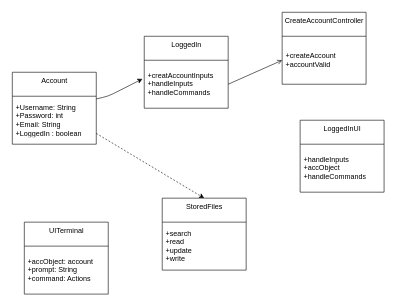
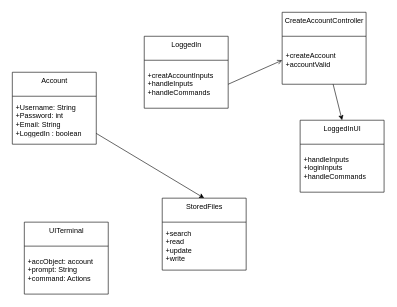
  <mxCell id="0" />
  <mxCell id="1" parent="0" />
- <mxCell id="2" value="" style="edgeStyle=none;html=1;entryX=-0.021;entryY=0.388;entryDx=0;entryDy=0;entryPerimeter=0;" parent="1" source="4" target="12" edge="1"><mxGeometry relative="1" as="geometry"><Array as="points"><mxPoint x="180" y="160" /></Array></mxGeometry></mxCell>
- <mxCell id="3" style="edgeStyle=none;html=1;entryX=0.5;entryY=0;entryDx=0;entryDy=0;dashed=1;" parent="1" source="4" target="13" edge="1"><mxGeometry relative="1" as="geometry" /></mxCell>
+ <mxCell id="3" style="edgeStyle=none;html=1;entryX=0.5;entryY=0;entryDx=0;entryDy=0;" parent="1" source="4" target="13" edge="1"><mxGeometry relative="1" as="geometry" /></mxCell>
  <mxCell id="4" value="Account" style="swimlane;fontStyle=0;align=center;verticalAlign=top;childLayout=stackLayout;horizontal=1;startSize=40;horizontalStack=0;resizeParent=1;resizeParentMax=0;resizeLast=0;collapsible=0;marginBottom=0;html=1;" parent="1" vertex="1"><mxGeometry x="20" y="120" width="140" height="120" as="geometry" /></mxCell>
  <mxCell id="5" value="+Username: String&lt;br&gt;+Password: int&lt;br&gt;+Email: String&lt;br&gt;+LoggedIn : boolean" style="text;html=1;strokeColor=none;fillColor=none;align=left;verticalAlign=middle;spacingLeft=4;spacingRight=4;overflow=hidden;rotatable=0;points=[[0,0.5],[1,0.5]];portConstraint=eastwest;" parent="4" vertex="1"><mxGeometry y="40" width="140" height="80" as="geometry" /></mxCell>
+ <mxCell id="6" style="edgeStyle=none;html=1;entryX=0.5;entryY=0;entryDx=0;entryDy=0;" parent="1" source="7" target="9" edge="1"><mxGeometry relative="1" as="geometry" /></mxCell>
  <mxCell id="7" value="CreateAccountController" style="swimlane;fontStyle=0;align=center;verticalAlign=top;childLayout=stackLayout;horizontal=1;startSize=40;horizontalStack=0;resizeParent=1;resizeParentMax=0;resizeLast=0;collapsible=0;marginBottom=0;html=1;" parent="1" vertex="1"><mxGeometry x="470" y="20" width="140" height="120" as="geometry" /></mxCell>
  <mxCell id="8" value="+createAccount&lt;br&gt;+accountValid" style="text;html=1;strokeColor=none;fillColor=none;align=left;verticalAlign=middle;spacingLeft=4;spacingRight=4;overflow=hidden;rotatable=0;points=[[0,0.5],[1,0.5]];portConstraint=eastwest;" parent="7" vertex="1"><mxGeometry y="40" width="140" height="80" as="geometry" /></mxCell>
  <mxCell id="9" value="LoggedInUI" style="swimlane;fontStyle=0;align=center;verticalAlign=top;childLayout=stackLayout;horizontal=1;startSize=40;horizontalStack=0;resizeParent=1;resizeParentMax=0;resizeLast=0;collapsible=0;marginBottom=0;html=1;" parent="1" vertex="1"><mxGeometry x="500" y="200" width="140" height="120" as="geometry" /></mxCell>
- <mxCell id="10" value="+handleInputs&lt;br&gt;+accObject&lt;br&gt;+handleCommands" style="text;html=1;strokeColor=none;fillColor=none;align=left;verticalAlign=middle;spacingLeft=4;spacingRight=4;overflow=hidden;rotatable=0;points=[[0,0.5],[1,0.5]];portConstraint=eastwest;" parent="9" vertex="1"><mxGeometry y="40" width="140" height="80" as="geometry" /></mxCell>
+ <mxCell id="10" value="+handleInputs&lt;br&gt;+loginInputs&lt;br&gt;+handleCommands" style="text;html=1;strokeColor=none;fillColor=none;align=left;verticalAlign=middle;spacingLeft=4;spacingRight=4;overflow=hidden;rotatable=0;points=[[0,0.5],[1,0.5]];portConstraint=eastwest;" parent="9" vertex="1"><mxGeometry y="40" width="140" height="80" as="geometry" /></mxCell>
  <mxCell id="11" value="LoggedIn" style="swimlane;fontStyle=0;align=center;verticalAlign=top;childLayout=stackLayout;horizontal=1;startSize=40;horizontalStack=0;resizeParent=1;resizeParentMax=0;resizeLast=0;collapsible=0;marginBottom=0;html=1;" parent="1" vertex="1"><mxGeometry x="240" y="60" width="140" height="120" as="geometry" /></mxCell>
  <mxCell id="12" value="+creatAccountInputs&lt;br&gt;+handleInputs&lt;br&gt;+handleCommands" style="text;html=1;strokeColor=none;fillColor=none;align=left;verticalAlign=middle;spacingLeft=4;spacingRight=4;overflow=hidden;rotatable=0;points=[[0,0.5],[1,0.5]];portConstraint=eastwest;" parent="11" vertex="1"><mxGeometry y="40" width="140" height="80" as="geometry" /></mxCell>
  <mxCell id="13" value="StoredFiles" style="swimlane;fontStyle=0;align=center;verticalAlign=top;childLayout=stackLayout;horizontal=1;startSize=40;horizontalStack=0;resizeParent=1;resizeParentMax=0;resizeLast=0;collapsible=0;marginBottom=0;html=1;" parent="1" vertex="1"><mxGeometry x="270" y="330" width="140" height="120" as="geometry" /></mxCell>
  <mxCell id="14" value="+search&lt;br&gt;+read&lt;br&gt;+update&lt;br&gt;+write" style="text;html=1;strokeColor=none;fillColor=none;align=left;verticalAlign=middle;spacingLeft=4;spacingRight=4;overflow=hidden;rotatable=0;points=[[0,0.5],[1,0.5]];portConstraint=eastwest;" parent="13" vertex="1"><mxGeometry y="40" width="140" height="80" as="geometry" /></mxCell>
  <mxCell id="15" value="UITerminal" style="swimlane;fontStyle=0;align=center;verticalAlign=top;childLayout=stackLayout;horizontal=1;startSize=40;horizontalStack=0;resizeParent=1;resizeParentMax=0;resizeLast=0;collapsible=0;marginBottom=0;html=1;" parent="1" vertex="1"><mxGeometry x="40" y="370" width="140" height="120" as="geometry" /></mxCell>
  <mxCell id="16" value="+accObject: account&lt;br&gt;+prompt: String&lt;br&gt;+command: Actions" style="text;html=1;strokeColor=none;fillColor=none;align=left;verticalAlign=middle;spacingLeft=4;spacingRight=4;overflow=hidden;rotatable=0;points=[[0,0.5],[1,0.5]];portConstraint=eastwest;" parent="15" vertex="1"><mxGeometry y="40" width="140" height="80" as="geometry" /></mxCell>
  <mxCell id="17" style="edgeStyle=none;html=1;entryX=0;entryY=0.5;entryDx=0;entryDy=0;exitX=1;exitY=0.5;exitDx=0;exitDy=0;endArrow=open;" parent="1" source="12" target="8" edge="1"><mxGeometry relative="1" as="geometry" /></mxCell>
